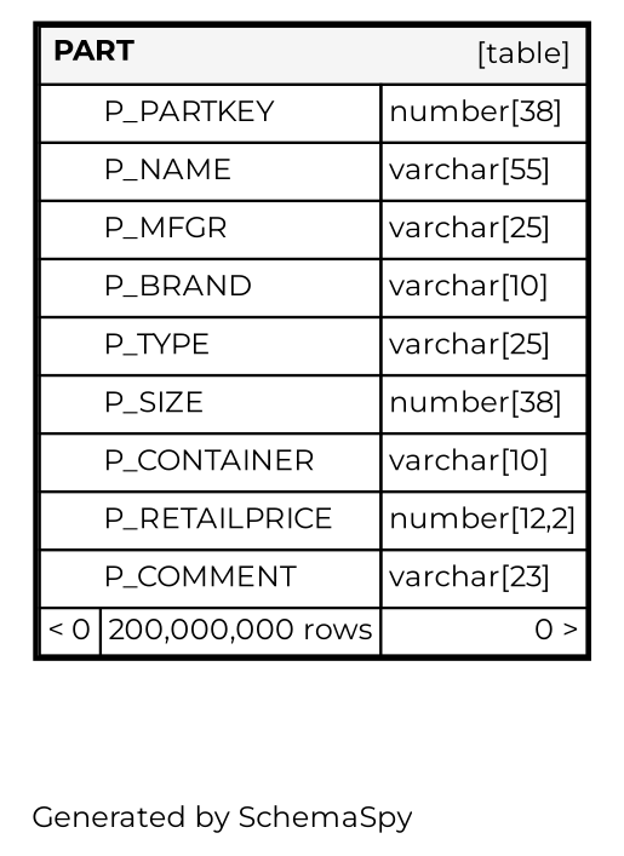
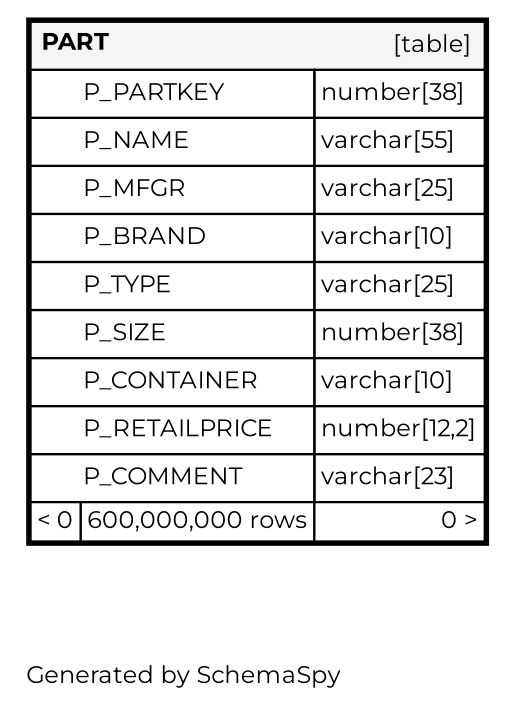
  digraph {
    bgcolor="#ffffff"
    fontname=Montserrat
    fontsize=11
    label="\nGenerated by SchemaSpy"
    labeljust=l
    nodesep=0.18
    rankdir=TB
    ranksep=0.46
    ration=compress
-   n1 [fontname=Montserrat fontsize=11 label=<     <TABLE BORDER="2" CELLBORDER="1" CELLSPACING="0" BGCOLOR="#ffffff">       <TR><TD COLSPAN="4"  BGCOLOR="#f5f5f5"><TABLE BORDER="0" CELLSPACING="0"><TR><TD ALIGN="LEFT" FIXEDSIZE="TRUE" WIDTH="35" HEIGHT="16"><B>PART</B></TD><TD ALIGN="RIGHT">[table]</TD></TR></TABLE></TD></TR>       <TR><TD PORT="P_PARTKEY" COLSPAN="2" ALIGN="LEFT"><TABLE BORDER="0" CELLSPACING="0" ALIGN="LEFT"><TR ALIGN="LEFT"><TD ALIGN="LEFT" FIXEDSIZE="TRUE" WIDTH="15" HEIGHT="16"></TD><TD ALIGN="LEFT" FIXEDSIZE="TRUE" WIDTH="101" HEIGHT="16">P_PARTKEY</TD></TR></TABLE></TD><TD PORT="P_PARTKEY.type" ALIGN="LEFT">number[38]</TD></TR>       <TR><TD PORT="P_NAME" COLSPAN="2" ALIGN="LEFT"><TABLE BORDER="0" CELLSPACING="0" ALIGN="LEFT"><TR ALIGN="LEFT"><TD ALIGN="LEFT" FIXEDSIZE="TRUE" WIDTH="15" HEIGHT="16"></TD><TD ALIGN="LEFT" FIXEDSIZE="TRUE" WIDTH="101" HEIGHT="16">P_NAME</TD></TR></TABLE></TD><TD PORT="P_NAME.type" ALIGN="LEFT">varchar[55]</TD></TR>       <TR><TD PORT="P_MFGR" COLSPAN="2" ALIGN="LEFT"><TABLE BORDER="0" CELLSPACING="0" ALIGN="LEFT"><TR ALIGN="LEFT"><TD ALIGN="LEFT" FIXEDSIZE="TRUE" WIDTH="15" HEIGHT="16"></TD><TD ALIGN="LEFT" FIXEDSIZE="TRUE" WIDTH="101" HEIGHT="16">P_MFGR</TD></TR></TABLE></TD><TD PORT="P_MFGR.type" ALIGN="LEFT">varchar[25]</TD></TR>       <TR><TD PORT="P_BRAND" COLSPAN="2" ALIGN="LEFT"><TABLE BORDER="0" CELLSPACING="0" ALIGN="LEFT"><TR ALIGN="LEFT"><TD ALIGN="LEFT" FIXEDSIZE="TRUE" WIDTH="15" HEIGHT="16"></TD><TD ALIGN="LEFT" FIXEDSIZE="TRUE" WIDTH="101" HEIGHT="16">P_BRAND</TD></TR></TABLE></TD><TD PORT="P_BRAND.type" ALIGN="LEFT">varchar[10]</TD></TR>       <TR><TD PORT="P_TYPE" COLSPAN="2" ALIGN="LEFT"><TABLE BORDER="0" CELLSPACING="0" ALIGN="LEFT"><TR ALIGN="LEFT"><TD ALIGN="LEFT" FIXEDSIZE="TRUE" WIDTH="15" HEIGHT="16"></TD><TD ALIGN="LEFT" FIXEDSIZE="TRUE" WIDTH="101" HEIGHT="16">P_TYPE</TD></TR></TABLE></TD><TD PORT="P_TYPE.type" ALIGN="LEFT">varchar[25]</TD></TR>       <TR><TD PORT="P_SIZE" COLSPAN="2" ALIGN="LEFT"><TABLE BORDER="0" CELLSPACING="0" ALIGN="LEFT"><TR ALIGN="LEFT"><TD ALIGN="LEFT" FIXEDSIZE="TRUE" WIDTH="15" HEIGHT="16"></TD><TD ALIGN="LEFT" FIXEDSIZE="TRUE" WIDTH="101" HEIGHT="16">P_SIZE</TD></TR></TABLE></TD><TD PORT="P_SIZE.type" ALIGN="LEFT">number[38]</TD></TR>       <TR><TD PORT="P_CONTAINER" COLSPAN="2" ALIGN="LEFT"><TABLE BORDER="0" CELLSPACING="0" ALIGN="LEFT"><TR ALIGN="LEFT"><TD ALIGN="LEFT" FIXEDSIZE="TRUE" WIDTH="15" HEIGHT="16"></TD><TD ALIGN="LEFT" FIXEDSIZE="TRUE" WIDTH="101" HEIGHT="16">P_CONTAINER</TD></TR></TABLE></TD><TD PORT="P_CONTAINER.type" ALIGN="LEFT">varchar[10]</TD></TR>       <TR><TD PORT="P_RETAILPRICE" COLSPAN="2" ALIGN="LEFT"><TABLE BORDER="0" CELLSPACING="0" ALIGN="LEFT"><TR ALIGN="LEFT"><TD ALIGN="LEFT" FIXEDSIZE="TRUE" WIDTH="15" HEIGHT="16"></TD><TD ALIGN="LEFT" FIXEDSIZE="TRUE" WIDTH="101" HEIGHT="16">P_RETAILPRICE</TD></TR></TABLE></TD><TD PORT="P_RETAILPRICE.type" ALIGN="LEFT">number[12,2]</TD></TR>       <TR><TD PORT="P_COMMENT" COLSPAN="2" ALIGN="LEFT"><TABLE BORDER="0" CELLSPACING="0" ALIGN="LEFT"><TR ALIGN="LEFT"><TD ALIGN="LEFT" FIXEDSIZE="TRUE" WIDTH="15" HEIGHT="16"></TD><TD ALIGN="LEFT" FIXEDSIZE="TRUE" WIDTH="101" HEIGHT="16">P_COMMENT</TD></TR></TABLE></TD><TD PORT="P_COMMENT.type" ALIGN="LEFT">varchar[23]</TD></TR>       <TR><TD ALIGN="LEFT" BGCOLOR="#ffffff">&lt; 0</TD><TD ALIGN="RIGHT" BGCOLOR="#ffffff">200,000,000 rows</TD><TD ALIGN="RIGHT" BGCOLOR="#ffffff">0 &gt;</TD></TR>     </TABLE>> shape=plaintext]
+   n1 [fontname=Montserrat fontsize=11 label=<     <TABLE BORDER="2" CELLBORDER="1" CELLSPACING="0" BGCOLOR="#ffffff">       <TR><TD COLSPAN="4"  BGCOLOR="#f5f5f5"><TABLE BORDER="0" CELLSPACING="0"><TR><TD ALIGN="LEFT" FIXEDSIZE="TRUE" WIDTH="35" HEIGHT="16"><B>PART</B></TD><TD ALIGN="RIGHT">[table]</TD></TR></TABLE></TD></TR>       <TR><TD PORT="P_PARTKEY" COLSPAN="2" ALIGN="LEFT"><TABLE BORDER="0" CELLSPACING="0" ALIGN="LEFT"><TR ALIGN="LEFT"><TD ALIGN="LEFT" FIXEDSIZE="TRUE" WIDTH="15" HEIGHT="16"></TD><TD ALIGN="LEFT" FIXEDSIZE="TRUE" WIDTH="101" HEIGHT="16">P_PARTKEY</TD></TR></TABLE></TD><TD PORT="P_PARTKEY.type" ALIGN="LEFT">number[38]</TD></TR>       <TR><TD PORT="P_NAME" COLSPAN="2" ALIGN="LEFT"><TABLE BORDER="0" CELLSPACING="0" ALIGN="LEFT"><TR ALIGN="LEFT"><TD ALIGN="LEFT" FIXEDSIZE="TRUE" WIDTH="15" HEIGHT="16"></TD><TD ALIGN="LEFT" FIXEDSIZE="TRUE" WIDTH="101" HEIGHT="16">P_NAME</TD></TR></TABLE></TD><TD PORT="P_NAME.type" ALIGN="LEFT">varchar[55]</TD></TR>       <TR><TD PORT="P_MFGR" COLSPAN="2" ALIGN="LEFT"><TABLE BORDER="0" CELLSPACING="0" ALIGN="LEFT"><TR ALIGN="LEFT"><TD ALIGN="LEFT" FIXEDSIZE="TRUE" WIDTH="15" HEIGHT="16"></TD><TD ALIGN="LEFT" FIXEDSIZE="TRUE" WIDTH="101" HEIGHT="16">P_MFGR</TD></TR></TABLE></TD><TD PORT="P_MFGR.type" ALIGN="LEFT">varchar[25]</TD></TR>       <TR><TD PORT="P_BRAND" COLSPAN="2" ALIGN="LEFT"><TABLE BORDER="0" CELLSPACING="0" ALIGN="LEFT"><TR ALIGN="LEFT"><TD ALIGN="LEFT" FIXEDSIZE="TRUE" WIDTH="15" HEIGHT="16"></TD><TD ALIGN="LEFT" FIXEDSIZE="TRUE" WIDTH="101" HEIGHT="16">P_BRAND</TD></TR></TABLE></TD><TD PORT="P_BRAND.type" ALIGN="LEFT">varchar[10]</TD></TR>       <TR><TD PORT="P_TYPE" COLSPAN="2" ALIGN="LEFT"><TABLE BORDER="0" CELLSPACING="0" ALIGN="LEFT"><TR ALIGN="LEFT"><TD ALIGN="LEFT" FIXEDSIZE="TRUE" WIDTH="15" HEIGHT="16"></TD><TD ALIGN="LEFT" FIXEDSIZE="TRUE" WIDTH="101" HEIGHT="16">P_TYPE</TD></TR></TABLE></TD><TD PORT="P_TYPE.type" ALIGN="LEFT">varchar[25]</TD></TR>       <TR><TD PORT="P_SIZE" COLSPAN="2" ALIGN="LEFT"><TABLE BORDER="0" CELLSPACING="0" ALIGN="LEFT"><TR ALIGN="LEFT"><TD ALIGN="LEFT" FIXEDSIZE="TRUE" WIDTH="15" HEIGHT="16"></TD><TD ALIGN="LEFT" FIXEDSIZE="TRUE" WIDTH="101" HEIGHT="16">P_SIZE</TD></TR></TABLE></TD><TD PORT="P_SIZE.type" ALIGN="LEFT">number[38]</TD></TR>       <TR><TD PORT="P_CONTAINER" COLSPAN="2" ALIGN="LEFT"><TABLE BORDER="0" CELLSPACING="0" ALIGN="LEFT"><TR ALIGN="LEFT"><TD ALIGN="LEFT" FIXEDSIZE="TRUE" WIDTH="15" HEIGHT="16"></TD><TD ALIGN="LEFT" FIXEDSIZE="TRUE" WIDTH="101" HEIGHT="16">P_CONTAINER</TD></TR></TABLE></TD><TD PORT="P_CONTAINER.type" ALIGN="LEFT">varchar[10]</TD></TR>       <TR><TD PORT="P_RETAILPRICE" COLSPAN="2" ALIGN="LEFT"><TABLE BORDER="0" CELLSPACING="0" ALIGN="LEFT"><TR ALIGN="LEFT"><TD ALIGN="LEFT" FIXEDSIZE="TRUE" WIDTH="15" HEIGHT="16"></TD><TD ALIGN="LEFT" FIXEDSIZE="TRUE" WIDTH="101" HEIGHT="16">P_RETAILPRICE</TD></TR></TABLE></TD><TD PORT="P_RETAILPRICE.type" ALIGN="LEFT">number[12,2]</TD></TR>       <TR><TD PORT="P_COMMENT" COLSPAN="2" ALIGN="LEFT"><TABLE BORDER="0" CELLSPACING="0" ALIGN="LEFT"><TR ALIGN="LEFT"><TD ALIGN="LEFT" FIXEDSIZE="TRUE" WIDTH="15" HEIGHT="16"></TD><TD ALIGN="LEFT" FIXEDSIZE="TRUE" WIDTH="101" HEIGHT="16">P_COMMENT</TD></TR></TABLE></TD><TD PORT="P_COMMENT.type" ALIGN="LEFT">varchar[23]</TD></TR>       <TR><TD ALIGN="LEFT" BGCOLOR="#ffffff">&lt; 0</TD><TD ALIGN="RIGHT" BGCOLOR="#ffffff">600,000,000 rows</TD><TD ALIGN="RIGHT" BGCOLOR="#ffffff">0 &gt;</TD></TR>     </TABLE>> shape=plaintext]
  }
